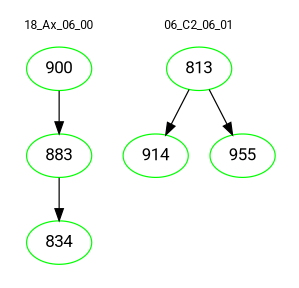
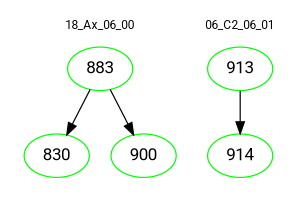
  digraph {
    fontname=Roboto
    node [color=green fontname=Roboto]
    edge [color=black fontname=Roboto]
    n1 [label=883]
-   n2 [label=834]
+   n2 [label=830]
    n3 [label=900]
-   n4 [label=813]
+   n4 [label=913]
    n5 [label=914]
-   n6 [label=955]
    subgraph cluster_1 {
      color=white
      fontsize=10
      label="18_Ax_06_00"
      n1
      n2
      n3
    }
    subgraph cluster_2 {
      color=white
      fontsize=10
      label="06_C2_06_01"
      n4
      n5
-     n6
    }
    n1 -> n2
-   n3 -> n1
+   n1 -> n3
    n4 -> n5
-   n4 -> n6
  }
